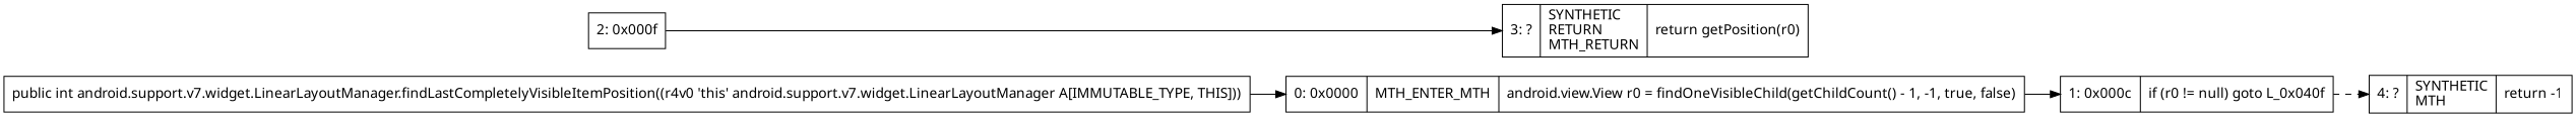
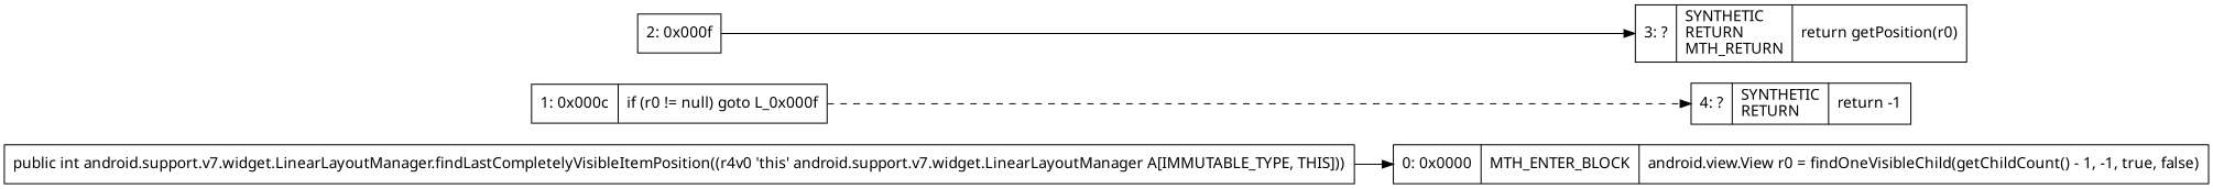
  digraph {
    fontname="Noto Sans"
    rankdir=LR
    node [fontname="Noto Sans" shape=record]
    edge [fontname="Noto Sans"]
-   n1 [label="{0\:\ 0x0000|MTH_ENTER_MTH\l|android.view.View r0 = findOneVisibleChild(getChildCount() \- 1, \-1, true, false)\l}"]
-   n2 [label="{1\:\ 0x000c|if (r0 != null) goto L_0x040f\l}"]
-   n3 [label="{4\:\ ?|SYNTHETIC\lMTH\l|return \-1\l}"]
+   n1 [label="{0\:\ 0x0000|MTH_ENTER_BLOCK\l|android.view.View r0 = findOneVisibleChild(getChildCount() \- 1, \-1, true, false)\l}"]
+   n2 [label="{1\:\ 0x000c|if (r0 != null) goto L_0x000f\l}"]
+   n3 [label="{4\:\ ?|SYNTHETIC\lRETURN\l|return \-1\l}"]
    n4 [label="{2\:\ 0x000f}"]
    n5 [label="{3\:\ ?|SYNTHETIC\lRETURN\lMTH_RETURN\l|return getPosition(r0)\l}"]
    n6 [label="{public int android.support.v7.widget.LinearLayoutManager.findLastCompletelyVisibleItemPosition((r4v0 'this' android.support.v7.widget.LinearLayoutManager A[IMMUTABLE_TYPE, THIS])) }"]
-   n1 -> n2
    n2 -> n3 [style=dashed]
    n4 -> n5
    n6 -> n1
  }
